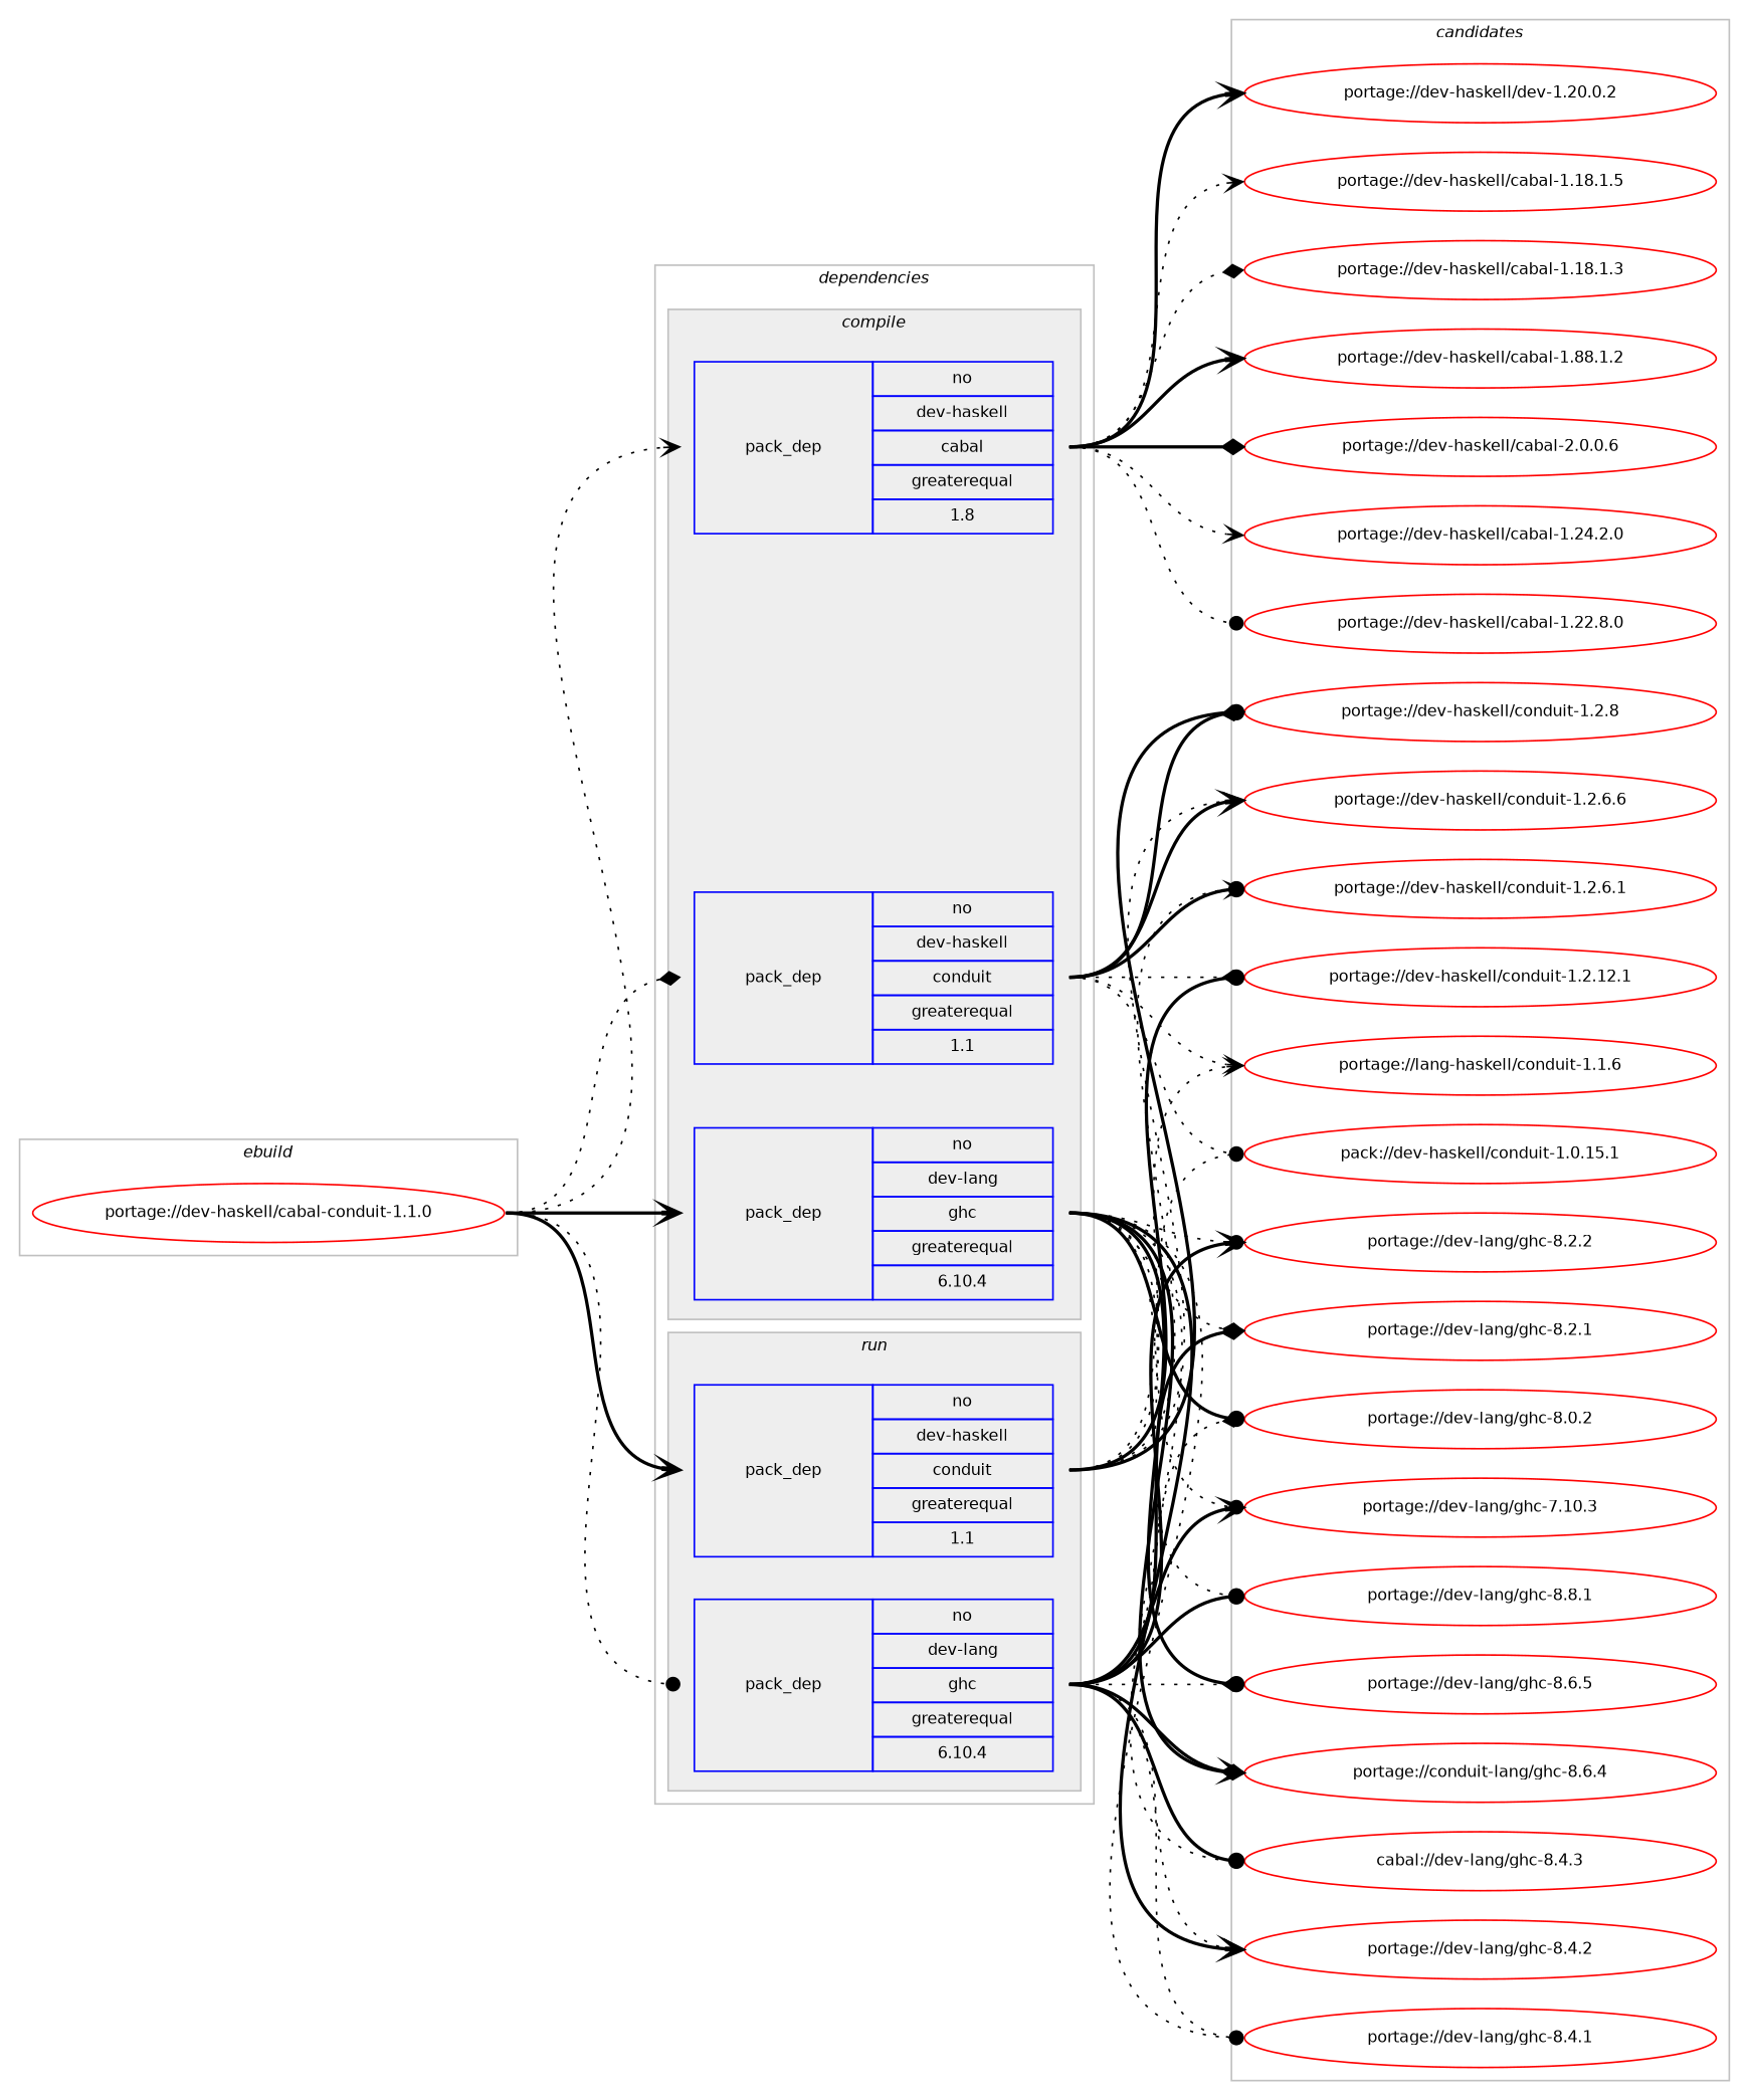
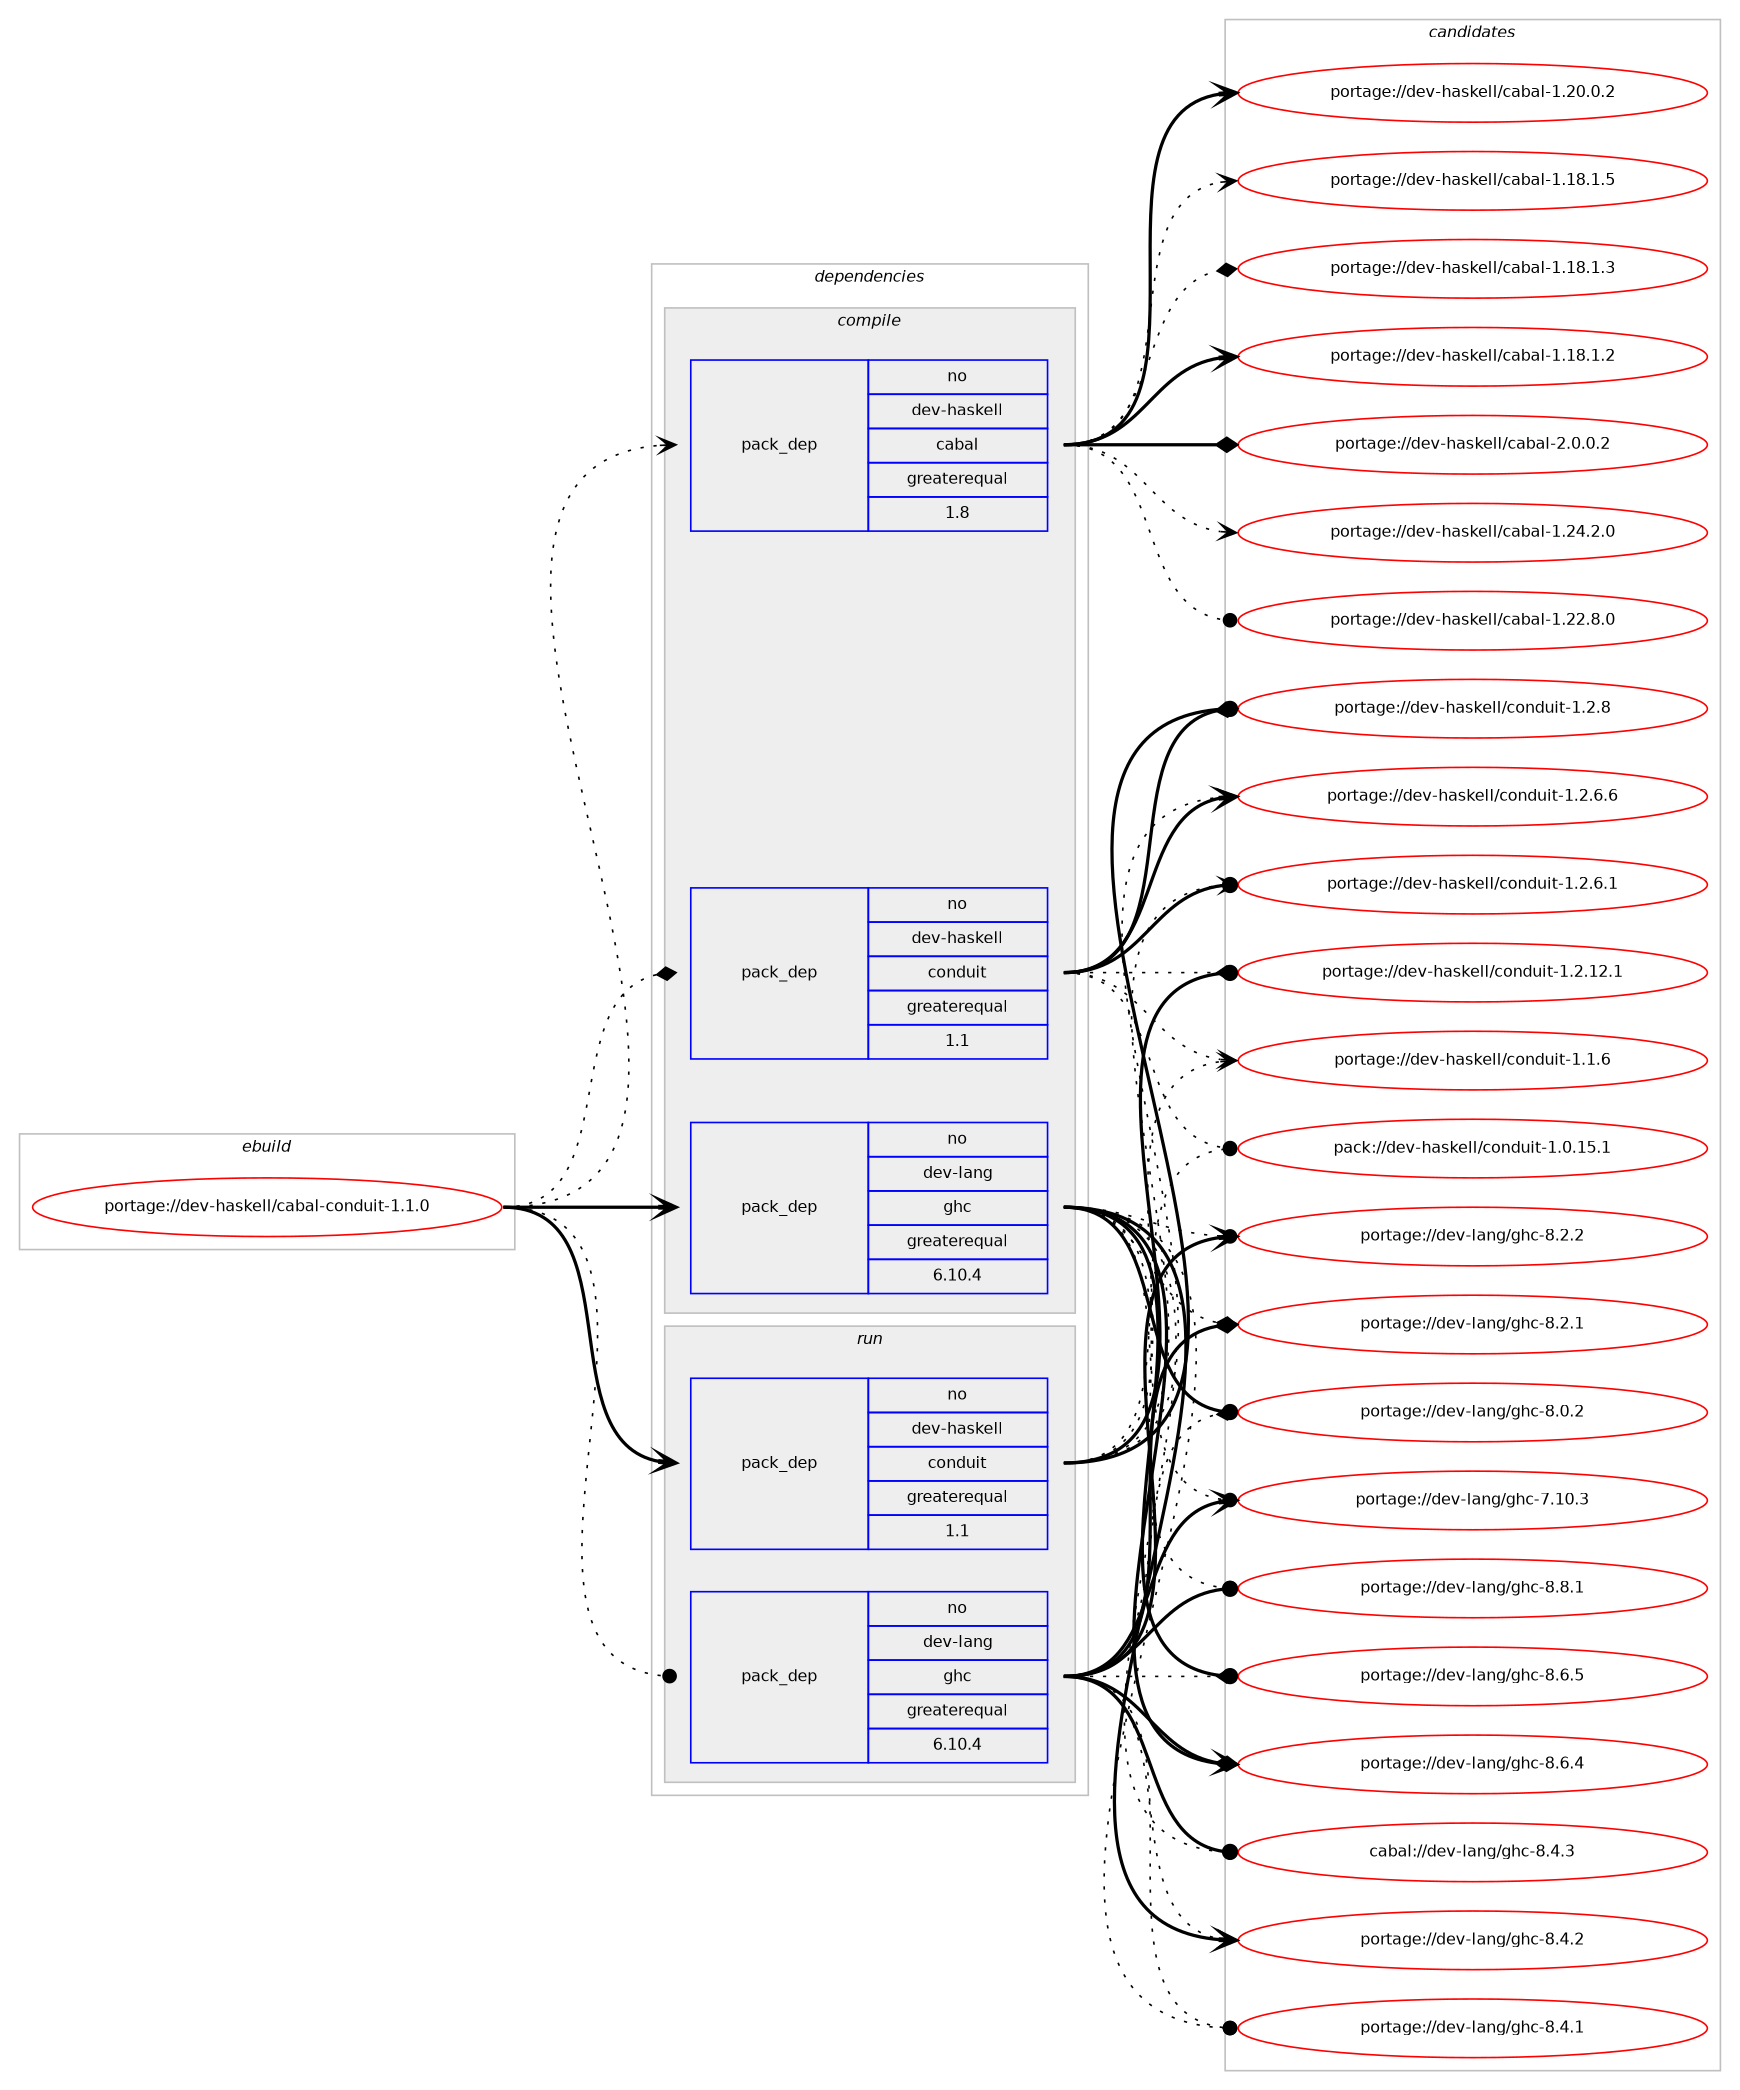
  digraph {
    compound=true
    concentrate=true
    fontname=Helvetica
    fontsize=10
    newrank=true
    rankdir=LR
    ranksep=1.5
    node [color=red fontname=Helvetica fontsize=10]
    edge [arrowhead=vee headport=w style=dotted tailport=e weight=100]
    n1 [label="portage://dev-haskell/cabal-conduit-1.1.0" width=4]
    n2 [color=blue label=<<TABLE BORDER="0" CELLBORDER="1" CELLSPACING="0" CELLPADDING="4" WIDTH="220"><TR><TD ROWSPAN="6" CELLPADDING="30">pack_dep</TD></TR><TR><TD WIDTH="110">no</TD></TR><TR><TD>dev-haskell</TD></TR><TR><TD>cabal</TD></TR><TR><TD>greaterequal</TD></TR><TR><TD>1.8</TD></TR></TABLE>> shape=none]
    n3 [color=blue label=<<TABLE BORDER="0" CELLBORDER="1" CELLSPACING="0" CELLPADDING="4" WIDTH="220"><TR><TD ROWSPAN="6" CELLPADDING="30">pack_dep</TD></TR><TR><TD WIDTH="110">no</TD></TR><TR><TD>dev-haskell</TD></TR><TR><TD>conduit</TD></TR><TR><TD>greaterequal</TD></TR><TR><TD>1.1</TD></TR></TABLE>> shape=none]
    n4 [color=blue label=<<TABLE BORDER="0" CELLBORDER="1" CELLSPACING="0" CELLPADDING="4" WIDTH="220"><TR><TD ROWSPAN="6" CELLPADDING="30">pack_dep</TD></TR><TR><TD WIDTH="110">no</TD></TR><TR><TD>dev-lang</TD></TR><TR><TD>ghc</TD></TR><TR><TD>greaterequal</TD></TR><TR><TD>6.10.4</TD></TR></TABLE>> shape=none]
    n5 [color=blue label=<<TABLE BORDER="0" CELLBORDER="1" CELLSPACING="0" CELLPADDING="4" WIDTH="220"><TR><TD ROWSPAN="6" CELLPADDING="30">pack_dep</TD></TR><TR><TD WIDTH="110">no</TD></TR><TR><TD>dev-haskell</TD></TR><TR><TD>conduit</TD></TR><TR><TD>greaterequal</TD></TR><TR><TD>1.1</TD></TR></TABLE>> shape=none]
    n6 [color=blue label=<<TABLE BORDER="0" CELLBORDER="1" CELLSPACING="0" CELLPADDING="4" WIDTH="220"><TR><TD ROWSPAN="6" CELLPADDING="30">pack_dep</TD></TR><TR><TD WIDTH="110">no</TD></TR><TR><TD>dev-lang</TD></TR><TR><TD>ghc</TD></TR><TR><TD>greaterequal</TD></TR><TR><TD>6.10.4</TD></TR></TABLE>> shape=none]
-   n7 [label="portage://dev-haskell/cabal-2.0.0.6" width=4]
+   n7 [label="portage://dev-haskell/cabal-2.0.0.2" width=4]
    n8 [label="portage://dev-haskell/cabal-1.24.2.0" width=4]
    n9 [label="portage://dev-haskell/cabal-1.22.8.0" width=4]
-   n10 [label="portage://dev-haskell/dev-1.20.0.2" width=4]
+   n10 [label="portage://dev-haskell/cabal-1.20.0.2" width=4]
    n11 [label="portage://dev-haskell/cabal-1.18.1.5" width=4]
    n12 [label="portage://dev-haskell/cabal-1.18.1.3" width=4]
-   n13 [label="portage://dev-haskell/cabal-1.88.1.2" width=4]
+   n13 [label="portage://dev-haskell/cabal-1.18.1.2" width=4]
    n14 [label="portage://dev-haskell/conduit-1.2.8" width=4]
    n15 [label="portage://dev-haskell/conduit-1.2.6.6" width=4]
    n16 [label="portage://dev-haskell/conduit-1.2.6.1" width=4]
    n17 [label="portage://dev-haskell/conduit-1.2.12.1" width=4]
-   n18 [label="portage://lang-haskell/conduit-1.1.6" width=4]
+   n18 [label="portage://dev-haskell/conduit-1.1.6" width=4]
    n19 [label="pack://dev-haskell/conduit-1.0.15.1" width=4]
    n20 [label="portage://dev-lang/ghc-8.8.1" width=4]
    n21 [label="portage://dev-lang/ghc-8.6.5" width=4]
-   n22 [label="portage://conduit-lang/ghc-8.6.4" width=4]
+   n22 [label="portage://dev-lang/ghc-8.6.4" width=4]
    n23 [label="cabal://dev-lang/ghc-8.4.3" width=4]
    n24 [label="portage://dev-lang/ghc-8.4.2" width=4]
    n25 [label="portage://dev-lang/ghc-8.4.1" width=4]
    n26 [label="portage://dev-lang/ghc-8.2.2" width=4]
    n27 [label="portage://dev-lang/ghc-8.2.1" width=4]
    n28 [label="portage://dev-lang/ghc-8.0.2" width=4]
    n29 [label="portage://dev-lang/ghc-7.10.3" width=4]
    subgraph cluster_1 {
      color=gray
      label=<<i>ebuild</i>>
      n1
    }
    subgraph cluster_2 {
      color=gray
      label=<<i>dependencies</i>>
      subgraph cluster_3 {
        color=gray
        fillcolor="#eeeeee"
        label=<<i>compile</i>>
        style=filled
        subgraph sub_4 {
          color=gray
          fillcolor="#eeeeee"
          label=<<i>compile</i>>
          style=filled
          n2
        }
        subgraph sub_5 {
          color=gray
          fillcolor="#eeeeee"
          label=<<i>compile</i>>
          style=filled
          n3
        }
        subgraph sub_6 {
          color=gray
          fillcolor="#eeeeee"
          label=<<i>compile</i>>
          style=filled
          n4
        }
      }
      subgraph cluster_7 {
        color=gray
        fillcolor="#eeeeee"
        label=<<i>compile and run</i>>
        style=filled
      }
      subgraph cluster_8 {
        color=gray
        fillcolor="#eeeeee"
        label=<<i>run</i>>
        style=filled
        subgraph sub_9 {
          color=gray
          fillcolor="#eeeeee"
          label=<<i>run</i>>
          style=filled
          n5
        }
        subgraph sub_10 {
          color=gray
          fillcolor="#eeeeee"
          label=<<i>run</i>>
          style=filled
          n6
        }
      }
    }
    subgraph cluster_11 {
      color=gray
      label=<<i>candidates</i>>
      rank=same
      subgraph sub_12 {
        color=black
        label=<<i>candidates</i>>
        nodesep=1
        rank=same
        n7
        n8
        n9
        n10
        n11
        n12
        n13
      }
      subgraph sub_13 {
        color=black
        label=<<i>candidates</i>>
        nodesep=1
        rank=same
        n14
        n15
        n16
        n17
        n18
        n19
      }
      subgraph sub_14 {
        color=black
        label=<<i>candidates</i>>
        nodesep=1
        rank=same
        n20
        n21
        n22
        n23
        n24
        n25
        n26
        n27
        n28
        n29
      }
      subgraph sub_15 {
        color=black
        label=<<i>candidates</i>>
        nodesep=1
        rank=same
        n14
        n15
        n16
        n17
        n18
        n19
      }
      subgraph sub_16 {
        color=black
        label=<<i>candidates</i>>
        nodesep=1
        rank=same
        n20
        n21
        n22
        n23
        n24
        n25
        n26
        n27
        n28
        n29
      }
    }
    n1 -> n2 [weight=20]
    n1 -> n3 [arrowhead=diamond weight=20]
    n1 -> n4 [style=bold weight=20]
    n1 -> n5 [style=bold weight=20]
    n1 -> n6 [arrowhead=dot weight=20]
    n2 -> n7 [arrowhead=diamond style=bold]
    n2 -> n8
    n2 -> n9 [arrowhead=dot]
    n2 -> n10 [style=bold]
    n2 -> n11
    n2 -> n12 [arrowhead=diamond]
    n2 -> n13 [style=bold]
    n3 -> n14 [arrowhead=diamond style=bold]
    n3 -> n15 [style=bold]
    n3 -> n16 [arrowhead=dot style=bold]
    n3 -> n17 [arrowhead=diamond]
    n3 -> n18
    n3 -> n19 [arrowhead=dot]
    n4 -> n20 [arrowhead=dot]
    n4 -> n21 [arrowhead=dot style=bold]
    n4 -> n22 [arrowhead=diamond style=bold]
    n4 -> n23 [arrowhead=dot]
    n4 -> n24 [style=bold]
    n4 -> n25 [arrowhead=dot]
    n4 -> n26 [arrowhead=dot]
    n4 -> n27 [arrowhead=diamond]
    n4 -> n28 [arrowhead=dot style=bold]
    n4 -> n29 [arrowhead=dot]
    n5 -> n14 [arrowhead=dot style=bold]
    n5 -> n15
    n5 -> n16
    n5 -> n17 [arrowhead=dot style=bold]
    n5 -> n18
    n5 -> n19 [arrowhead=dot]
    n6 -> n20 [arrowhead=dot style=bold]
    n6 -> n21 [arrowhead=diamond]
    n6 -> n22 [style=bold]
    n6 -> n23 [arrowhead=dot style=bold]
    n6 -> n24
    n6 -> n25 [arrowhead=dot]
    n6 -> n26 [style=bold]
    n6 -> n27 [arrowhead=diamond style=bold]
    n6 -> n28 [arrowhead=diamond]
    n6 -> n29 [style=bold]
  }
